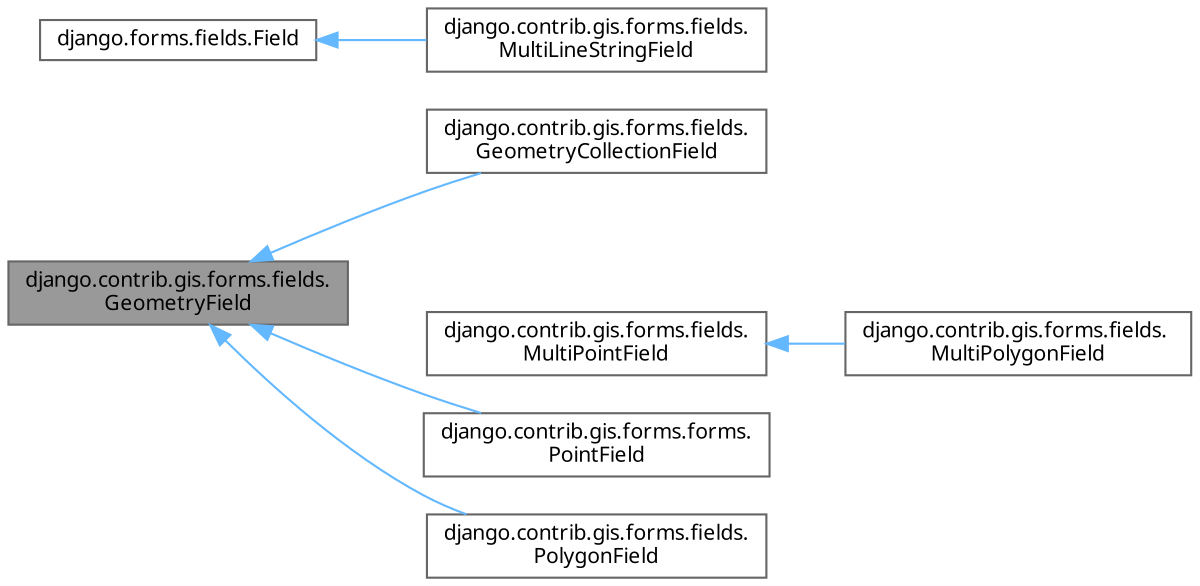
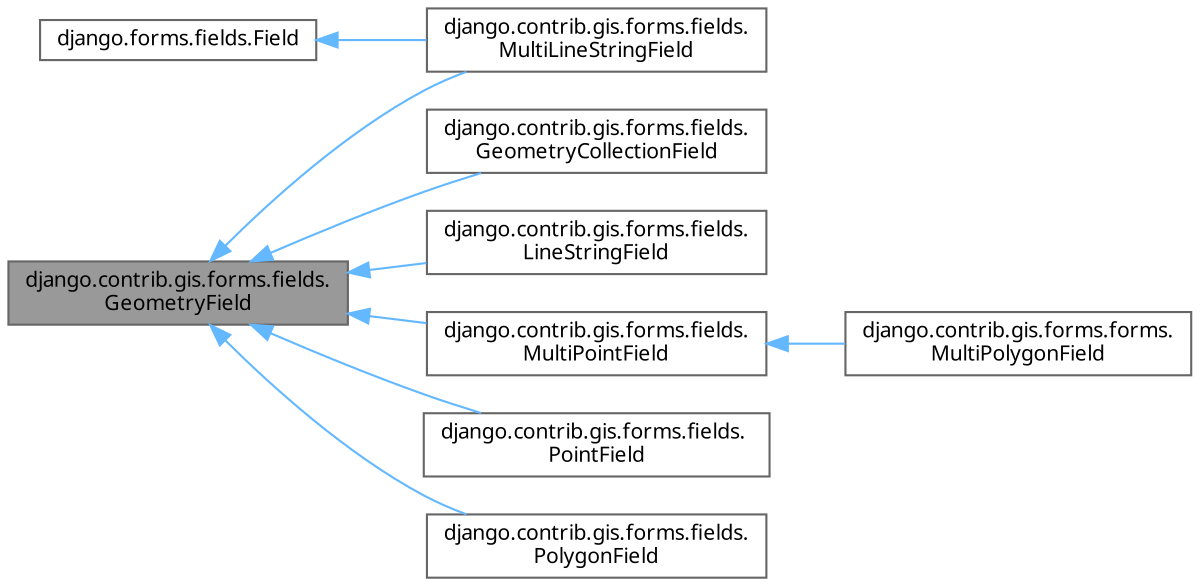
  digraph {
    fontname="Noto Sans"
    rankdir=LR
    node [color=gray40 fillcolor=white fontname="Noto Sans" fontsize=10 shape=box style=filled]
    edge [color=steelblue1 dir=back fontname="Noto Sans" fontsize=10 labelfontname=Helvetica labelfontsize=10 style=solid]
    n1 [fillcolor=grey60 fontcolor=black height=0.2 label="django.contrib.gis.forms.fields.\lGeometryField" width=0.4]
    n2 [height=0.2 label="django.contrib.gis.forms.fields.\lGeometryCollectionField" width=0.4]
+   n3 [height=0.2 label="django.contrib.gis.forms.fields.\lLineStringField" width=0.4]
    n4 [height=0.2 label="django.contrib.gis.forms.fields.\lMultiLineStringField" width=0.4]
    n5 [height=0.2 label="django.contrib.gis.forms.fields.\lMultiPointField" width=0.4]
-   n6 [height=0.2 label="django.contrib.gis.forms.forms.\lPointField" width=0.4]
+   n6 [height=0.2 label="django.contrib.gis.forms.fields.\lPointField" width=0.4]
    n7 [height=0.2 label="django.contrib.gis.forms.fields.\lPolygonField" width=0.4]
-   n8 [height=0.2 label="django.contrib.gis.forms.fields.\lMultiPolygonField" width=0.4]
+   n8 [height=0.2 label="django.contrib.gis.forms.forms.\lMultiPolygonField" width=0.4]
    n9 [height=0.2 label="django.forms.fields.Field" width=0.4]
    n1 -> n2
+   n1 -> n3
+   n1 -> n4
+   n1 -> n5
    n1 -> n6
    n1 -> n7
    n5 -> n8
    n9 -> n4
  }
